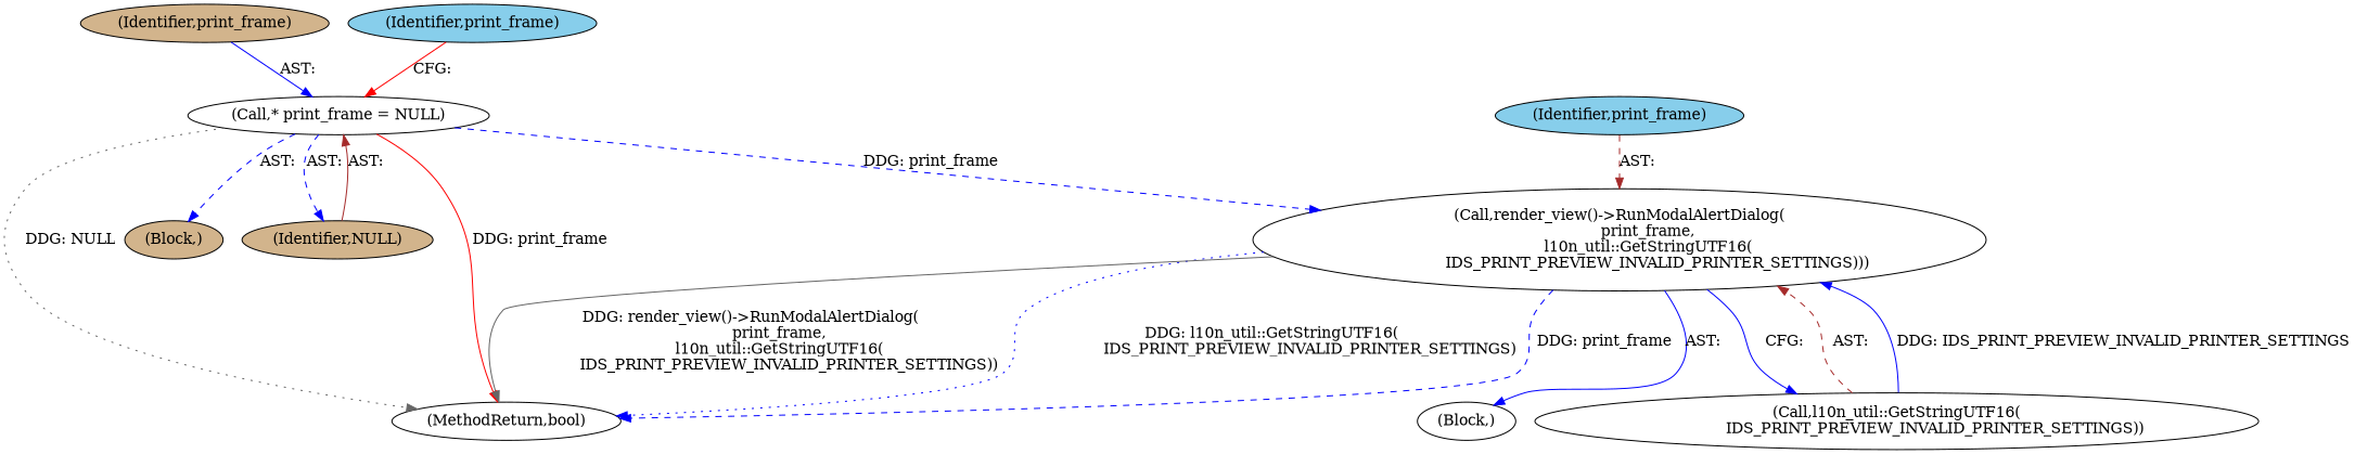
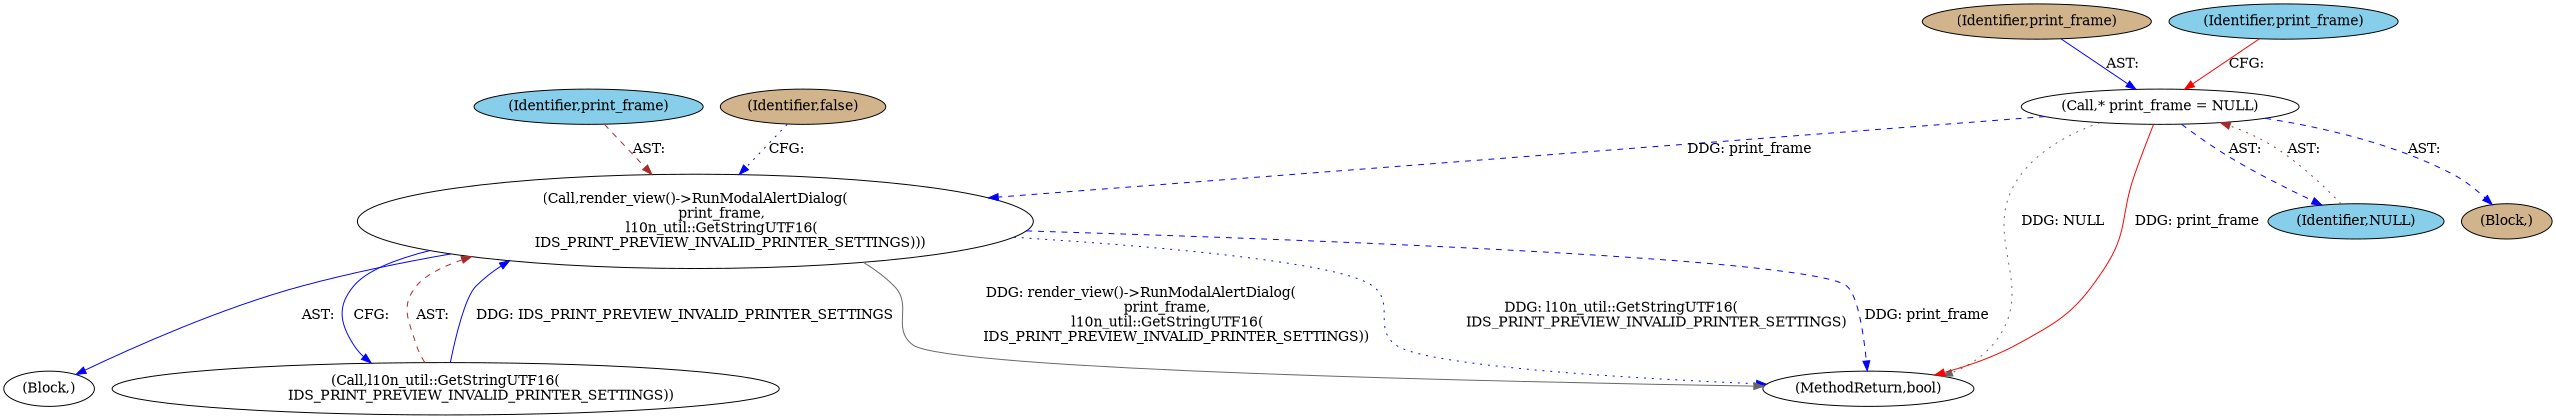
  digraph {
    fontname="DejaVu Serif"
    node [fillcolor=white fontname="DejaVu Serif" style=filled]
    edge [color=blue fontname="DejaVu Serif" style=solid]
    n1 [label="(Call,* print_frame = NULL)"]
    n2 [label="(Call,render_view()->RunModalAlertDialog(\n            print_frame,\n            l10n_util::GetStringUTF16(\n                IDS_PRINT_PREVIEW_INVALID_PRINTER_SETTINGS)))"]
    n3 [fillcolor=tan label="(Block,)"]
    n4 [label="(MethodReturn,bool)"]
-   n5 [fillcolor=tan label="(Identifier,NULL)"]
+   n5 [fillcolor=skyblue label="(Identifier,NULL)"]
    n6 [label="(Block,)"]
    n7 [label="(Call,l10n_util::GetStringUTF16(\n                IDS_PRINT_PREVIEW_INVALID_PRINTER_SETTINGS))"]
    n8 [fillcolor=skyblue label="(Identifier,print_frame)"]
    n9 [fillcolor=tan label="(Identifier,print_frame)"]
    n10 [fillcolor=skyblue label="(Identifier,print_frame)"]
+   n11 [fillcolor=tan label="(Identifier,false)"]
    n1 -> n2 [label="DDG: print_frame" style=dashed]
    n1 -> n3 [label="AST: " style=dashed]
    n1 -> n4 [color=gray40 label="DDG: NULL" style=dotted]
    n1 -> n4 [color=red label="DDG: print_frame"]
    n1 -> n5 [label="AST: " style=dashed]
    n2 -> n4 [label="DDG: l10n_util::GetStringUTF16(\n                IDS_PRINT_PREVIEW_INVALID_PRINTER_SETTINGS)" style=dotted]
    n2 -> n4 [label="DDG: print_frame" style=dashed]
    n2 -> n4 [color=gray40 label="DDG: render_view()->RunModalAlertDialog(\n            print_frame,\n            l10n_util::GetStringUTF16(\n                IDS_PRINT_PREVIEW_INVALID_PRINTER_SETTINGS))"]
    n2 -> n6 [label="AST: "]
    n2 -> n7 [label="CFG: "]
-   n5 -> n1 [color=brown label="AST: "]
+   n5 -> n1 [color=brown label="AST: " style=dotted]
    n7 -> n2 [color=brown label="AST: " style=dashed]
    n7 -> n2 [label="DDG: IDS_PRINT_PREVIEW_INVALID_PRINTER_SETTINGS"]
    n8 -> n2 [color=brown label="AST: " style=dashed]
    n9 -> n1 [label="AST: "]
    n10 -> n1 [color=red label="CFG: "]
+   n11 -> n2 [label="CFG: " style=dotted]
  }
